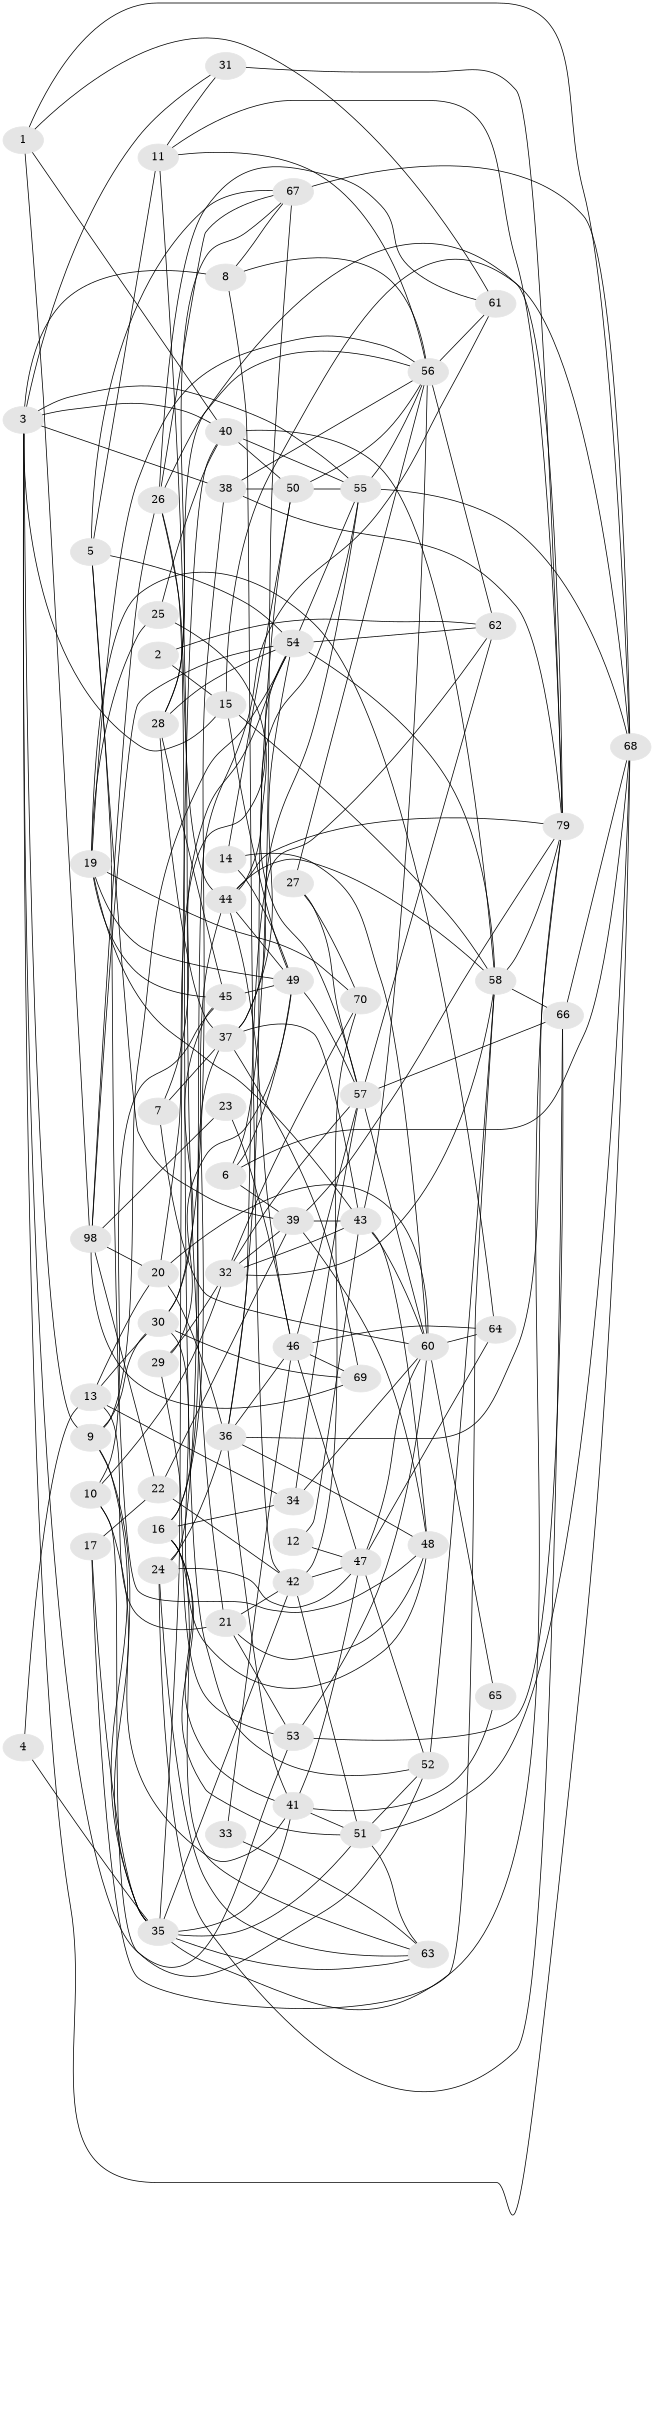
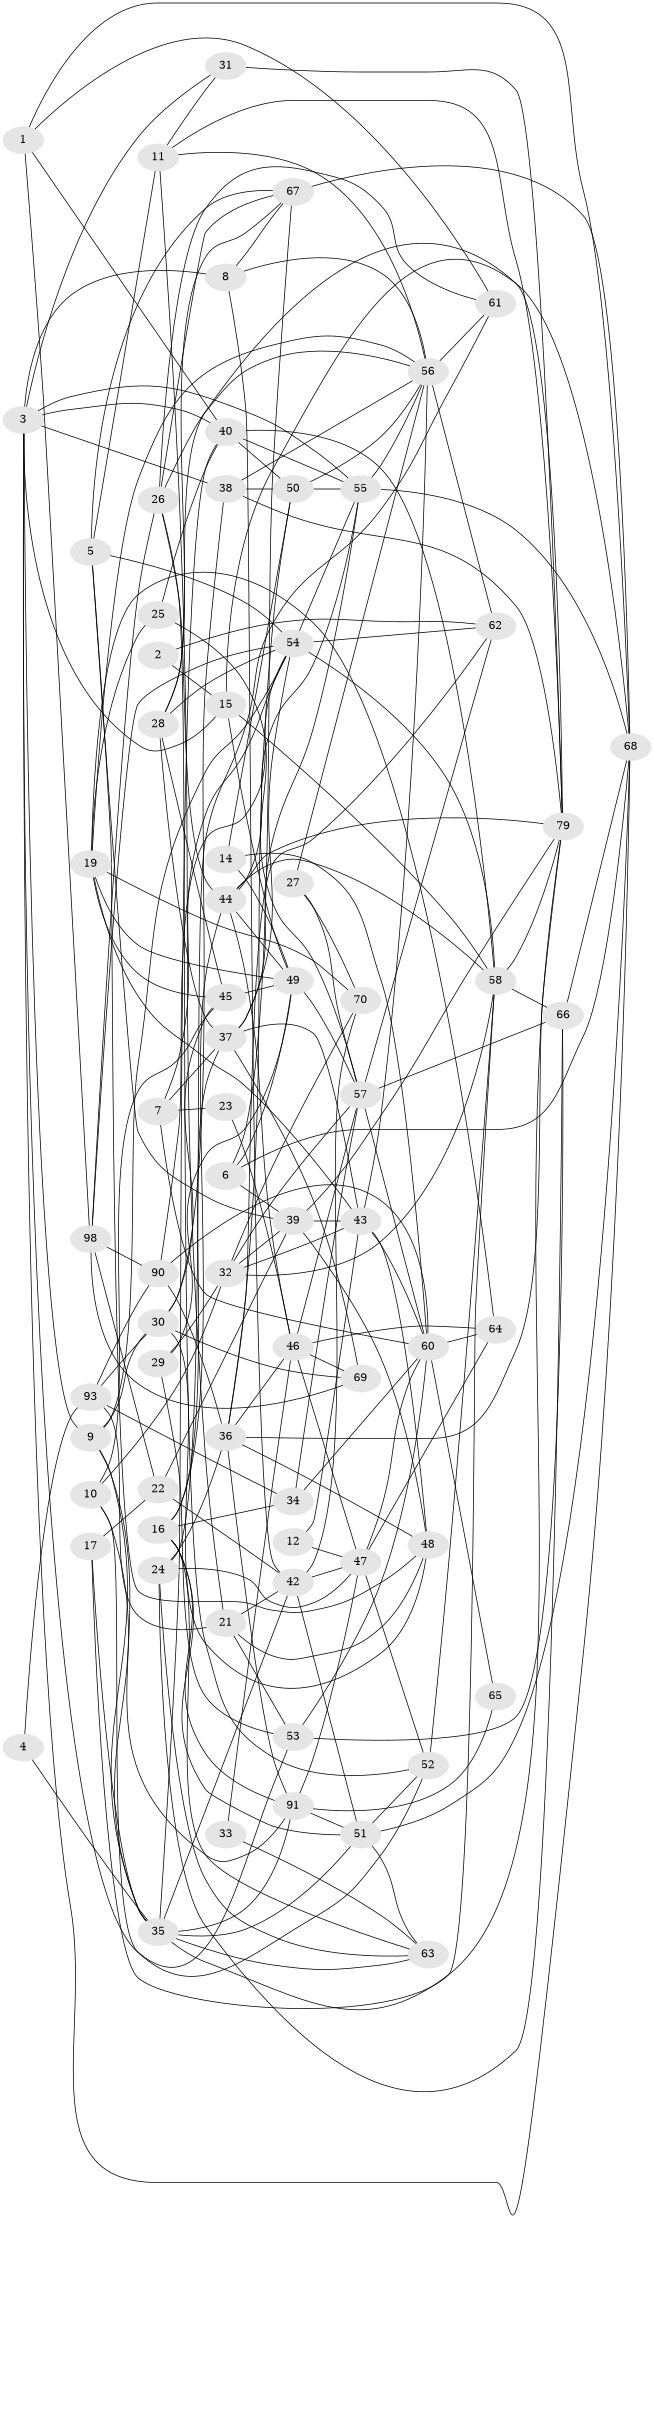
  graph {
    rankdir=LR
    node [color=gray90 style=filled]
    edge [weight=1.0]
    n1 [label=98]
    1
    40
    61
    68
    54
-   20
+   20 [label=90]
    22
    23
    26
    69
    55
    50
    58
    2
    15
    62
    49
    3
    8
    9
    31
    38
    53
    67
    42
    56
    35
    30
-   41
+   41 [label=91]
    n31 [label=79]
    60
    66
    4
-   13
+   13 [label=93]
    21
    34
    51
    63
    5
    11
    39
    48
    43
    6
    57
    7
    37
    64
    65
    47
    70
    45
    10
    32
    52
    12
    36
    14
    16
    44
    46
    17
    19
    25
    24
    27
    28
    29
    33
    n1 -- 54
    n1 -- 20
    n1 -- 22
-   n1 -- 23
+   7 -- 23
    n1 -- 26
    n1 -- 69
    1 -- n1
    1 -- 40
    1 -- 61
    1 -- 68
    40 -- 55
    40 -- 50
    40 -- 58
    54 -- 55
    54 -- 58
    54 -- 62
    20 -- 54
    20 -- 60
    20 -- 36
    22 -- 42
    22 -- 39
    23 -- 46
    26 -- 61
    26 -- 67
    26 -- 56
    26 -- 52
    26 -- 44
    55 -- 68
    55 -- 56
    50 -- 55
    50 -- 56 [weight=2.0]
    58 -- n31
    58 -- 66
    2 -- 15
    2 -- 62
    15 -- 68
    15 -- 58
    15 -- 49
    49 -- 57
    3 -- 40
    3 -- 68
    3 -- 55
    3 -- 15
    3 -- 8
    3 -- 9
    3 -- 31
    3 -- 38
    3 -- 53
    8 -- 67
    8 -- 42
    8 -- 56 [weight=2.0]
    9 -- 54
    9 -- 35
    9 -- 30
    9 -- 41
    31 -- n31
    38 -- 50
    38 -- 56
    38 -- n31
    53 -- 60
    53 -- 66
    67 -- 68
    42 -- 51
    42 -- 47
    42 -- 70
    56 -- 61
    56 -- 62
    35 -- 40
    35 -- 42
    35 -- 41
    35 -- n31 [weight=2.0]
    35 -- 51
    35 -- 63
    30 -- 69
    30 -- 38
    30 -- 48
    30 -- 45
    41 -- 51
    41 -- 65 [weight=2.0]
    41 -- 47
    60 -- 64
    60 -- 65
    66 -- 68
    4 -- 35
    4 -- 13
    13 -- 20
    13 -- 30
    13 -- 21
    13 -- 34
    21 -- 53
    21 -- 42
    21 -- 48
    34 -- 60
    34 -- 57 [weight=2.0]
    51 -- 68
    51 -- 63
    51 -- 52
    5 -- 54
    5 -- 67
    5 -- 11
    5 -- 39
    5 -- 48
    11 -- 31
    11 -- 56
    11 -- n31
    11 -- 21
    39 -- n31
    39 -- 48
    39 -- 43
    43 -- 56
    43 -- 60
    43 -- 48
    6 -- 68
    6 -- 49
    6 -- 67
    6 -- 39
    57 -- 62
    57 -- 60
    57 -- 66
    7 -- 54
    7 -- 60
    7 -- 37
    37 -- 54
    37 -- 69
    37 -- 55
    37 -- 43
    47 -- 60
    47 -- 64
    47 -- 52
    45 -- 49
    10 -- 35
    10 -- 45
    10 -- 32
    10 -- 52
    32 -- 58
    32 -- 39
    32 -- 43
    32 -- 57 [weight=2.0]
    32 -- 70
    52 -- 58
    12 -- 43 [weight=2.0]
    12 -- 47
    36 -- 50
    36 -- 62
    36 -- 41
    36 -- n31
    36 -- 48
    36 -- 46
    14 -- 50 [weight=2.0]
    14 -- 49
    14 -- 60
    16 -- 41
    16 -- 34
    16 -- 51
    16 -- 63
    16 -- 37
    16 -- 44
    44 -- 55
    44 -- 58
    44 -- 49
    44 -- n31
    44 -- 46
    46 -- 69
    46 -- 57
    46 -- 64
    46 -- 47
    17 -- 22 [weight=2.0]
    17 -- 58
    17 -- 35
    19 -- 49
    19 -- 56 [weight=2.0]
    19 -- 43
    19 -- 64
    19 -- 70
    19 -- 45
    19 -- 25
    25 -- 40
    25 -- 57
    24 -- 61
    24 -- 66
    24 -- 63
    24 -- 47
    24 -- 36
    27 -- 56
    27 -- 57
    27 -- 70
    28 -- 54
    28 -- 67 [weight=2.0]
    28 -- n31
    28 -- 37
    28 -- 45
    29 -- 49
    29 -- 53
    29 -- 32
    33 -- 63 [weight=2.0]
    33 -- 46
  }
